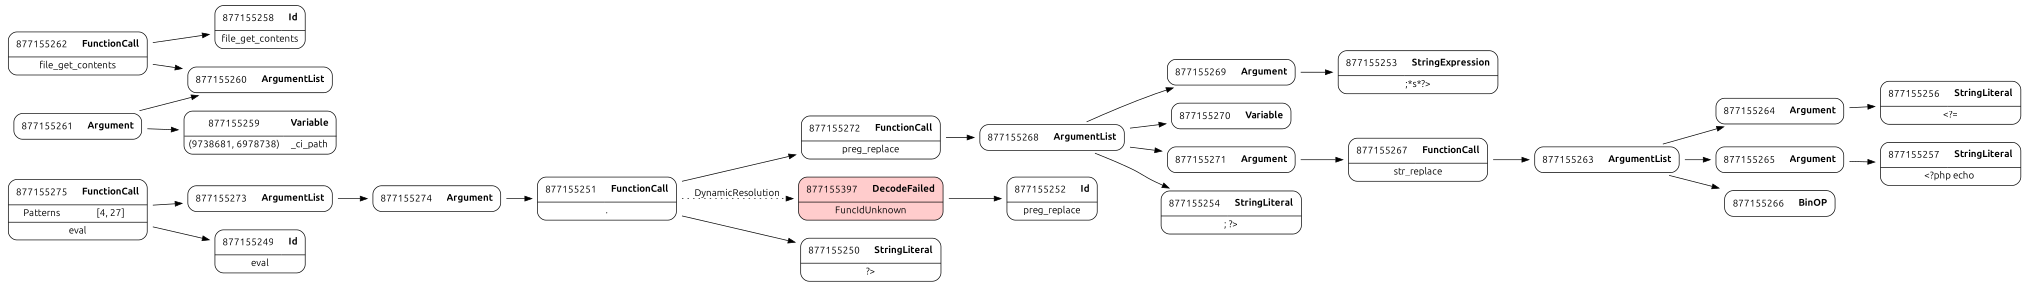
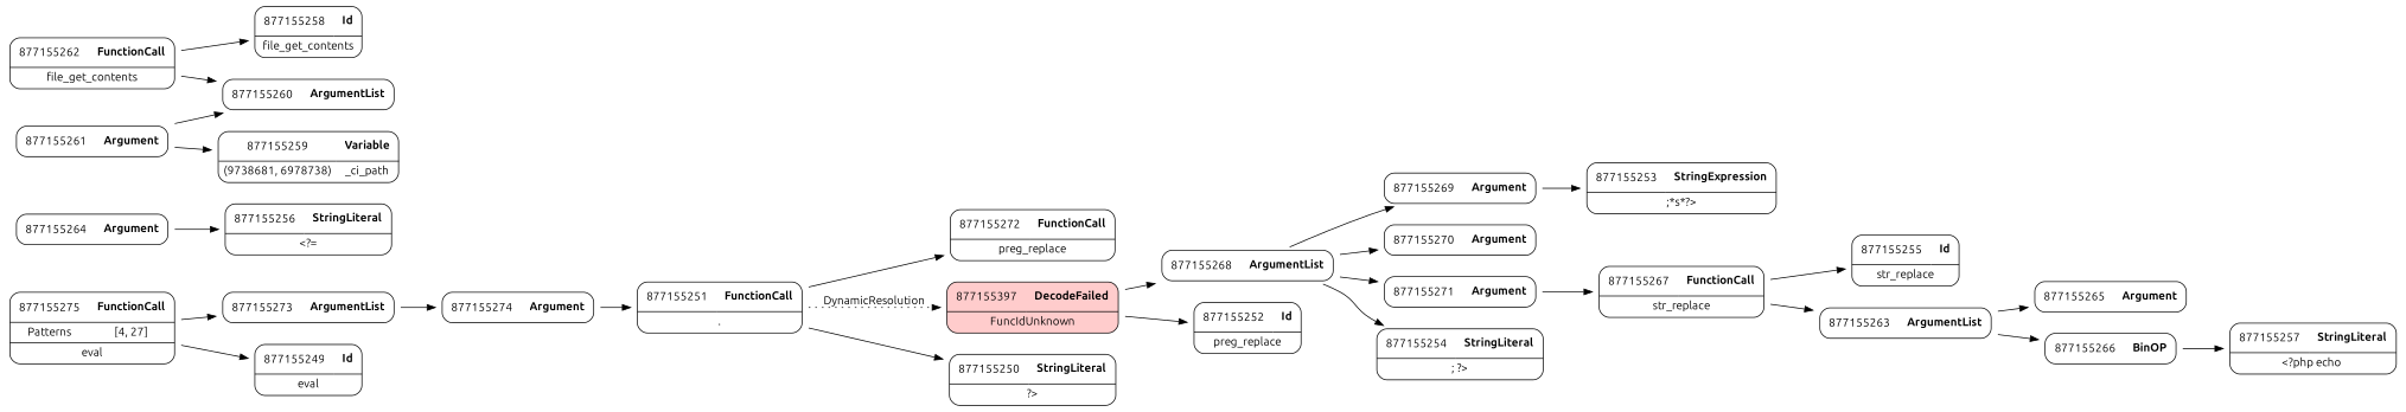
  digraph {
    fontname=Ubuntu
    rankdir=LR
    node [fontname=Ubuntu shape=none]
    edge [fontname=Ubuntu weight=2]
    n1 [label=<<TABLE border='1' cellspacing='0' cellpadding='10' style='rounded' ><TR><TD border='0'>877155272</TD><TD border='0'><B>FunctionCall</B></TD></TR><HR/><TR><TD border='0' cellpadding='5' colspan='2'>preg_replace</TD></TR></TABLE>>]
    n2 [label=<<TABLE border='1' cellspacing='0' cellpadding='10' style='rounded' ><TR><TD border='0'>877155268</TD><TD border='0'><B>ArgumentList</B></TD></TR></TABLE>>]
    n3 [label=<<TABLE border='1' cellspacing='0' cellpadding='10' style='rounded' ><TR><TD border='0'>877155252</TD><TD border='0'><B>Id</B></TD></TR><HR/><TR><TD border='0' cellpadding='5' colspan='2'>preg_replace</TD></TR></TABLE>>]
    n4 [label=<<TABLE border='1' cellspacing='0' cellpadding='10' style='rounded' ><TR><TD border='0'>877155269</TD><TD border='0'><B>Argument</B></TD></TR></TABLE>>]
-   n5 [label=<<TABLE border='1' cellspacing='0' cellpadding='10' style='rounded' ><TR><TD border='0'>877155270</TD><TD border='0'><B>Variable</B></TD></TR></TABLE>>]
+   n5 [label=<<TABLE border='1' cellspacing='0' cellpadding='10' style='rounded' ><TR><TD border='0'>877155270</TD><TD border='0'><B>Argument</B></TD></TR></TABLE>>]
    n6 [label=<<TABLE border='1' cellspacing='0' cellpadding='10' style='rounded' ><TR><TD border='0'>877155271</TD><TD border='0'><B>Argument</B></TD></TR></TABLE>>]
    n7 [label=<<TABLE border='1' cellspacing='0' cellpadding='10' style='rounded' ><TR><TD border='0'>877155254</TD><TD border='0'><B>StringLiteral</B></TD></TR><HR/><TR><TD border='0' cellpadding='5' colspan='2'>; ?&gt;</TD></TR></TABLE>>]
    n8 [label=<<TABLE border='1' cellspacing='0' cellpadding='10' style='rounded' ><TR><TD border='0'>877155253</TD><TD border='0'><B>StringExpression</B></TD></TR><HR/><TR><TD border='0' cellpadding='5' colspan='2'>;*s*?&gt;</TD></TR></TABLE>>]
    n9 [label=<<TABLE border='1' cellspacing='0' cellpadding='10' style='rounded' ><TR><TD border='0'>877155267</TD><TD border='0'><B>FunctionCall</B></TD></TR><HR/><TR><TD border='0' cellpadding='5' colspan='2'>str_replace</TD></TR></TABLE>>]
    n10 [label=<<TABLE border='1' cellspacing='0' cellpadding='10' style='rounded' ><TR><TD border='0'>877155273</TD><TD border='0'><B>ArgumentList</B></TD></TR></TABLE>>]
    n11 [label=<<TABLE border='1' cellspacing='0' cellpadding='10' style='rounded' ><TR><TD border='0'>877155274</TD><TD border='0'><B>Argument</B></TD></TR></TABLE>>]
    n12 [label=<<TABLE border='1' cellspacing='0' cellpadding='10' style='rounded' ><TR><TD border='0'>877155251</TD><TD border='0'><B>FunctionCall</B></TD></TR><HR/><TR><TD border='0' cellpadding='5' colspan='2'>.</TD></TR></TABLE>>]
    n13 [label=<<TABLE border='1' cellspacing='0' cellpadding='10' style='rounded' bgcolor='#FFCCCC' ><TR><TD border='0'>877155397</TD><TD border='0'><B>DecodeFailed</B></TD></TR><HR/><TR><TD border='0' cellpadding='5' colspan='2'>FuncIdUnknown</TD></TR></TABLE>>]
    n14 [label=<<TABLE border='1' cellspacing='0' cellpadding='10' style='rounded' ><TR><TD border='0'>877155250</TD><TD border='0'><B>StringLiteral</B></TD></TR><HR/><TR><TD border='0' cellpadding='5' colspan='2'>?&gt;</TD></TR></TABLE>>]
    n15 [label=<<TABLE border='1' cellspacing='0' cellpadding='10' style='rounded' ><TR><TD border='0'>877155275</TD><TD border='0'><B>FunctionCall</B></TD></TR><HR/><TR><TD border='0' cellpadding='5'>Patterns</TD><TD border='0' cellpadding='5'>[4, 27]</TD></TR><HR/><TR><TD border='0' cellpadding='5' colspan='2'>eval</TD></TR></TABLE>>]
    n16 [label=<<TABLE border='1' cellspacing='0' cellpadding='10' style='rounded' ><TR><TD border='0'>877155249</TD><TD border='0'><B>Id</B></TD></TR><HR/><TR><TD border='0' cellpadding='5' colspan='2'>eval</TD></TR></TABLE>>]
    n17 [label=<<TABLE border='1' cellspacing='0' cellpadding='10' style='rounded' ><TR><TD border='0'>877155264</TD><TD border='0'><B>Argument</B></TD></TR></TABLE>>]
    n18 [label=<<TABLE border='1' cellspacing='0' cellpadding='10' style='rounded' ><TR><TD border='0'>877155256</TD><TD border='0'><B>StringLiteral</B></TD></TR><HR/><TR><TD border='0' cellpadding='5' colspan='2'>&lt;?=</TD></TR></TABLE>>]
    n19 [label=<<TABLE border='1' cellspacing='0' cellpadding='10' style='rounded' ><TR><TD border='0'>877155265</TD><TD border='0'><B>Argument</B></TD></TR></TABLE>>]
    n20 [label=<<TABLE border='1' cellspacing='0' cellpadding='10' style='rounded' ><TR><TD border='0'>877155257</TD><TD border='0'><B>StringLiteral</B></TD></TR><HR/><TR><TD border='0' cellpadding='5' colspan='2'>&lt;?php echo </TD></TR></TABLE>>]
    n21 [label=<<TABLE border='1' cellspacing='0' cellpadding='10' style='rounded' ><TR><TD border='0'>877155266</TD><TD border='0'><B>BinOP</B></TD></TR></TABLE>>]
    n22 [label=<<TABLE border='1' cellspacing='0' cellpadding='10' style='rounded' ><TR><TD border='0'>877155262</TD><TD border='0'><B>FunctionCall</B></TD></TR><HR/><TR><TD border='0' cellpadding='5' colspan='2'>file_get_contents</TD></TR></TABLE>>]
    n23 [label=<<TABLE border='1' cellspacing='0' cellpadding='10' style='rounded' ><TR><TD border='0'>877155258</TD><TD border='0'><B>Id</B></TD></TR><HR/><TR><TD border='0' cellpadding='5' colspan='2'>file_get_contents</TD></TR></TABLE>>]
    n24 [label=<<TABLE border='1' cellspacing='0' cellpadding='10' style='rounded' ><TR><TD border='0'>877155260</TD><TD border='0'><B>ArgumentList</B></TD></TR></TABLE>>]
+   n25 [label=<<TABLE border='1' cellspacing='0' cellpadding='10' style='rounded' ><TR><TD border='0'>877155255</TD><TD border='0'><B>Id</B></TD></TR><HR/><TR><TD border='0' cellpadding='5' colspan='2'>str_replace</TD></TR></TABLE>>]
    n26 [label=<<TABLE border='1' cellspacing='0' cellpadding='10' style='rounded' ><TR><TD border='0'>877155263</TD><TD border='0'><B>ArgumentList</B></TD></TR></TABLE>>]
    n27 [label=<<TABLE border='1' cellspacing='0' cellpadding='10' style='rounded' ><TR><TD border='0'>877155259</TD><TD border='0'><B>Variable</B></TD></TR><HR/><TR><TD border='0' cellpadding='5'>(9738681, 6978738)</TD><TD border='0' cellpadding='5'>_ci_path</TD></TR></TABLE>>]
    n28 [label=<<TABLE border='1' cellspacing='0' cellpadding='10' style='rounded' ><TR><TD border='0'>877155261</TD><TD border='0'><B>Argument</B></TD></TR></TABLE>>]
-   n1 -> n2
+   n13 -> n2
    n2 -> n4
    n2 -> n5
    n2 -> n6
    n2 -> n7
    n4 -> n8
    n6 -> n9
+   n9 -> n25
    n9 -> n26
    n10 -> n11
    n11 -> n12
    n12 -> n1
    n12 -> n13 [label=DynamicResolution style=dotted weight=""]
    n12 -> n14
    n13 -> n3
    n15 -> n10
    n15 -> n16
    n17 -> n18
-   n19 -> n20
+   n21 -> n20
    n22 -> n23
    n22 -> n24
-   n26 -> n17
    n26 -> n19
    n26 -> n21
    n28 -> n24
    n28 -> n27
  }
